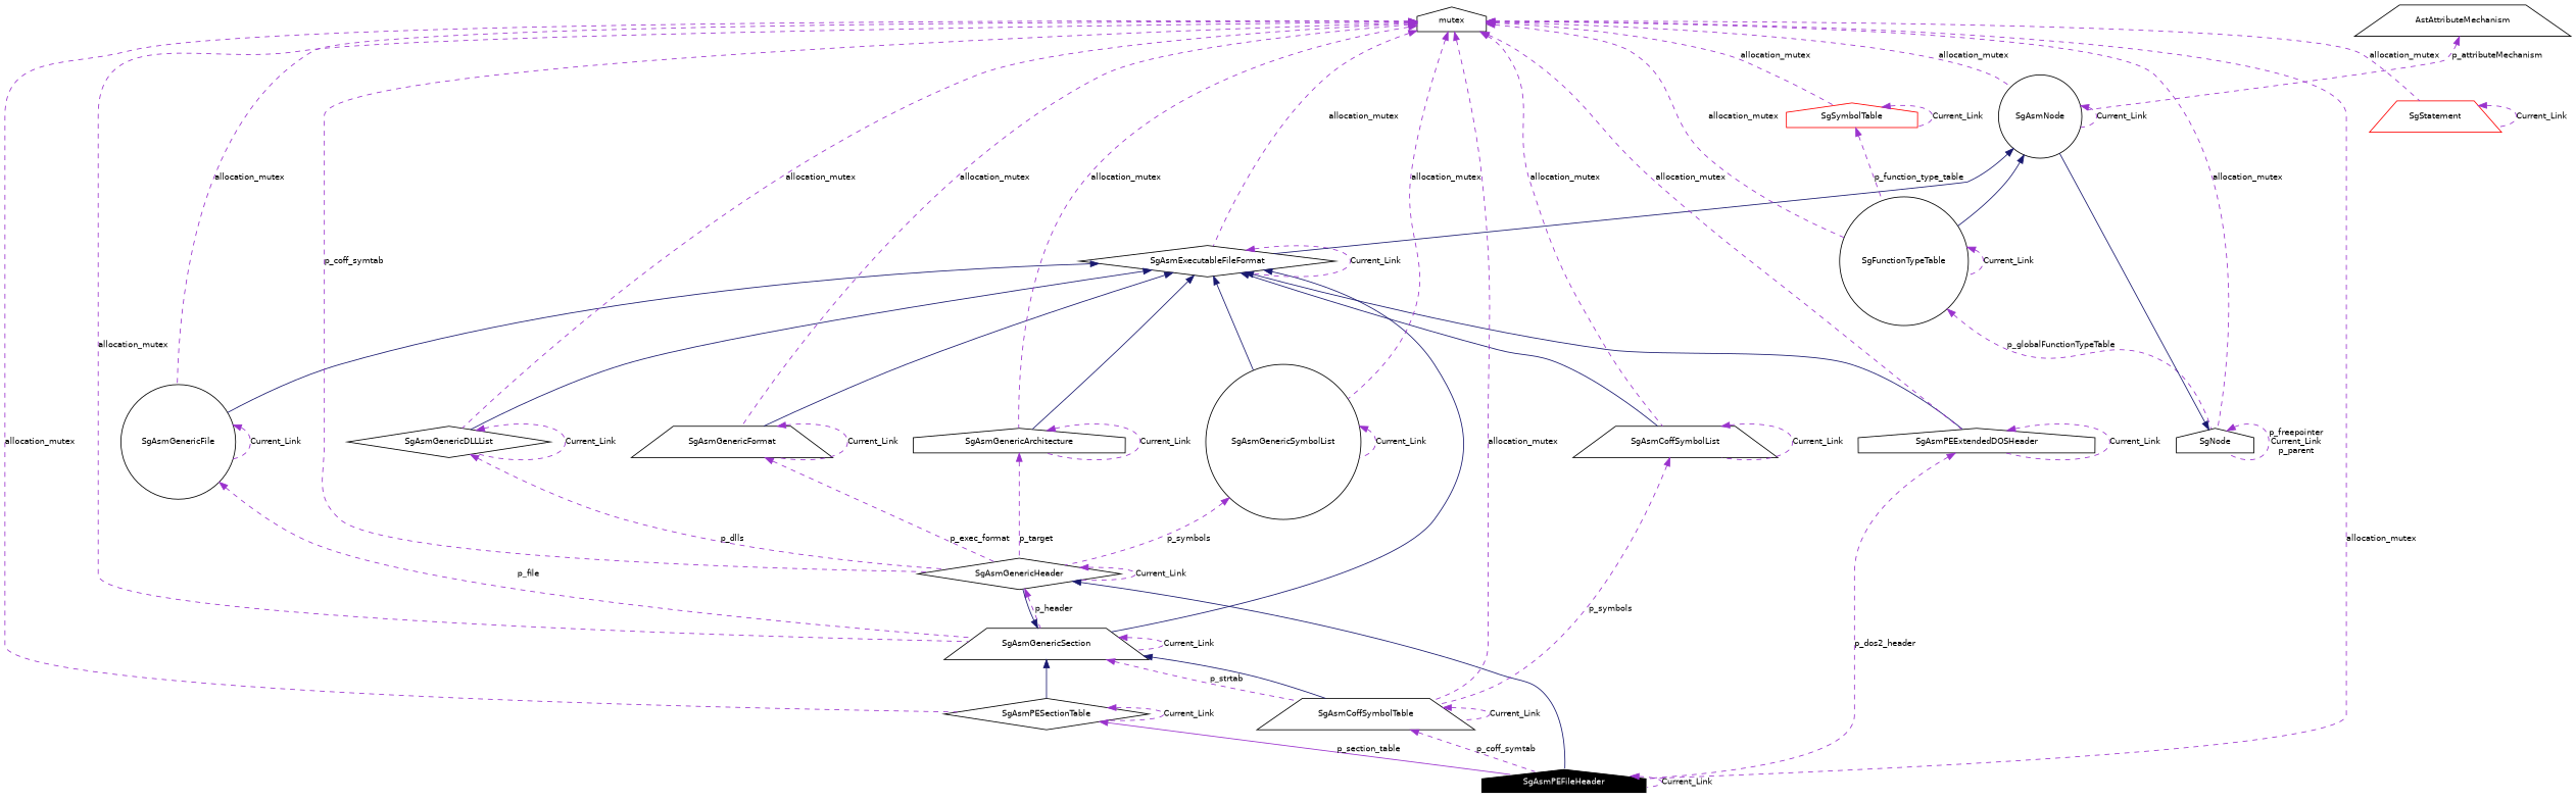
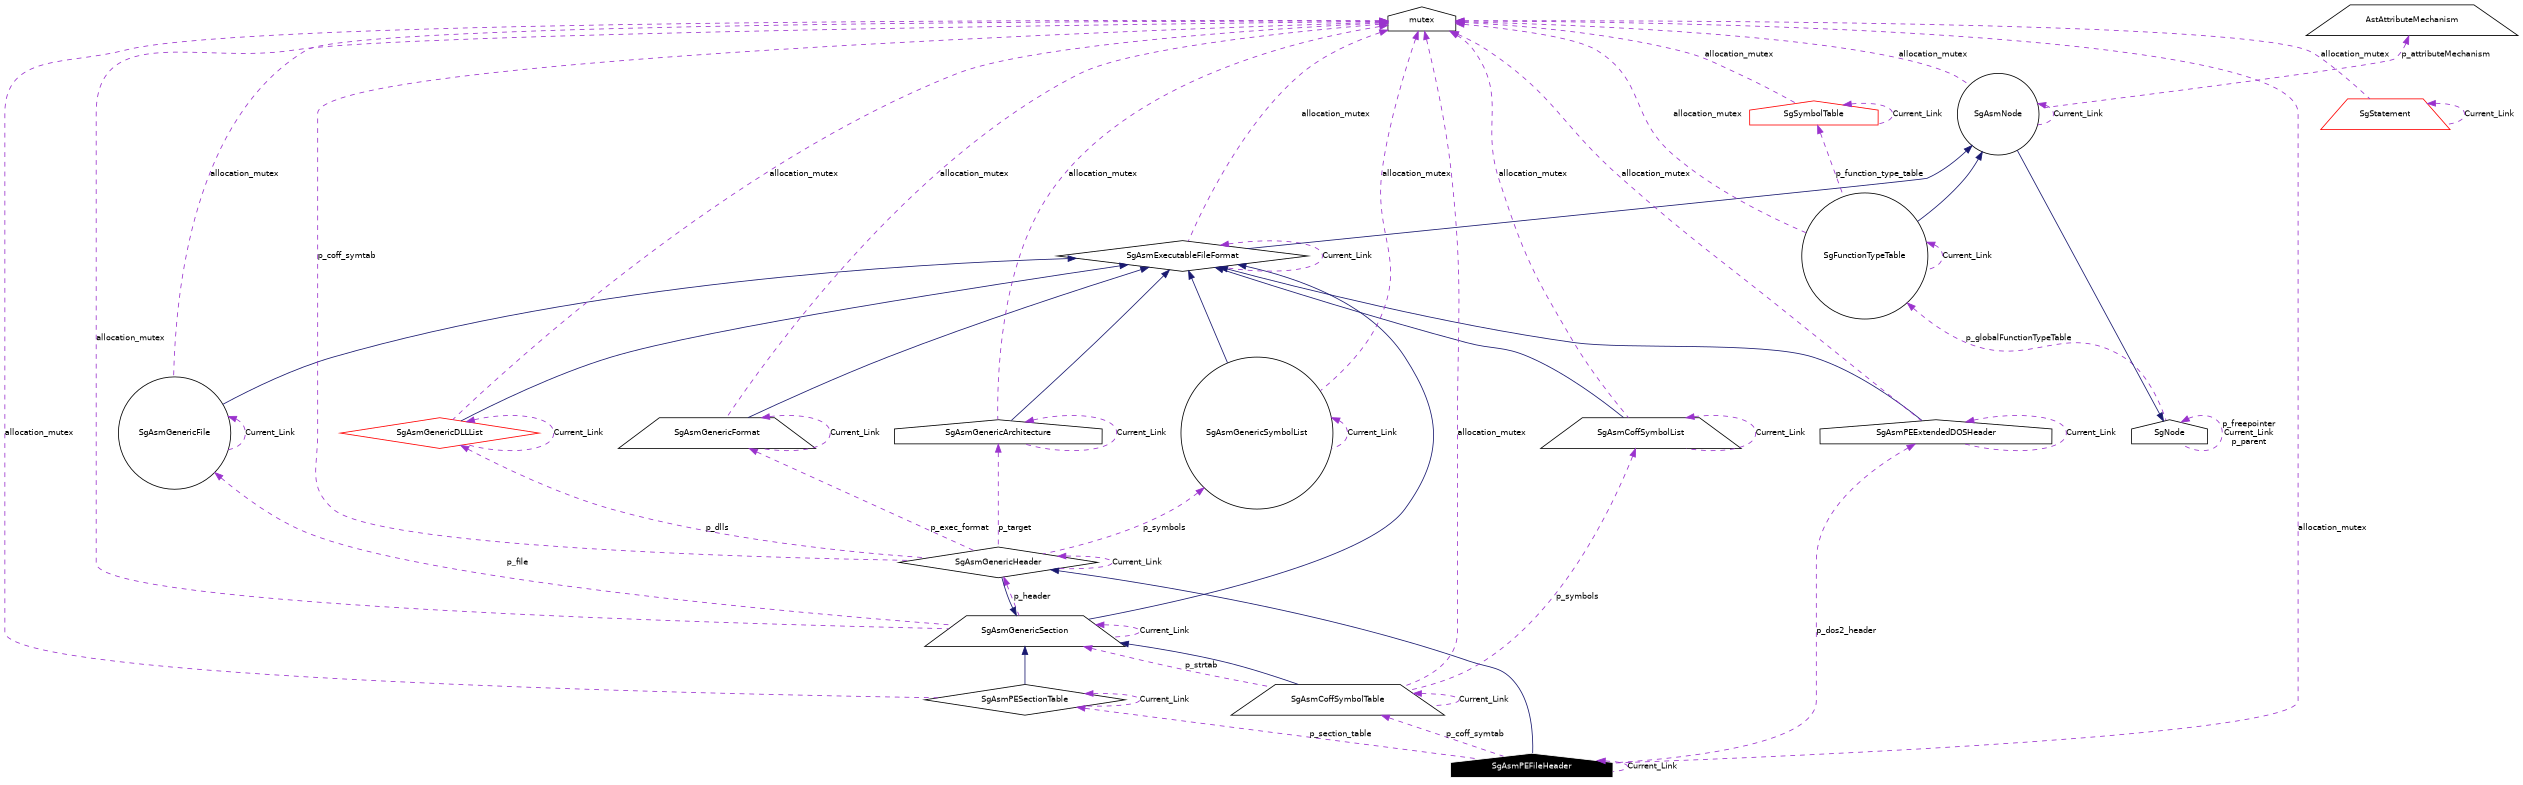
  digraph {
    node [color=black fontname=Helvetica fontsize=10 shape=house]
    edge [color=darkorchid3 dir=back fontname=Helvetica fontsize=10 labelfontname=Helvetica labelfontsize=10 style=dashed]
    n1 [color=white fillcolor=black fontcolor=white height=0.2 label=SgAsmPEFileHeader style=filled width=0.4]
    n2 [height=0.2 label=SgAsmGenericHeader shape=diamond width=0.4]
    n3 [height=0.2 label=SgAsmGenericSection shape=trapezium width=0.4]
    n4 [height=0.2 label=SgAsmPESectionTable shape=diamond width=0.4]
    n5 [height=0.2 label=SgAsmCoffSymbolTable shape=trapezium width=0.4]
    n6 [height=0.2 label=SgAsmExecutableFileFormat shape=diamond width=0.4]
    n7 [height=0.2 label=SgAsmGenericFile shape=circle width=0.4]
    n8 [height=0.2 label=SgAsmGenericFormat shape=trapezium width=0.4]
    n9 [height=0.2 label=SgAsmGenericArchitecture width=0.4]
-   n10 [height=0.2 label=SgAsmGenericDLLList shape=diamond width=0.4]
+   n10 [color=red height=0.2 label=SgAsmGenericDLLList shape=diamond width=0.4]
    n11 [height=0.2 label=SgAsmGenericSymbolList shape=circle width=0.4]
    n12 [height=0.2 label=SgAsmPEExtendedDOSHeader width=0.4]
    n13 [height=0.2 label=SgAsmCoffSymbolList shape=trapezium width=0.4]
    n14 [height=0.2 label=SgAsmNode shape=circle width=0.4]
    n15 [height=0.2 label=SgFunctionTypeTable shape=circle width=0.4]
    n16 [height=0.2 label=SgNode width=0.4]
    n17 [color=red height=0.2 label=SgStatement shape=trapezium width=0.4]
    n18 [height=0.2 label=mutex width=0.4]
    n19 [color=red height=0.2 label=SgSymbolTable width=0.4]
    n20 [height=0.2 label=AstAttributeMechanism shape=trapezium width=0.4]
    n1 -> n1 [label=Current_Link]
    n2 -> n1 [color=midnightblue style=solid]
    n2 -> n2 [label=Current_Link]
    n2 -> n3 [label=p_header]
    n3 -> n2 [color=midnightblue style=solid]
    n3 -> n3 [label=Current_Link]
    n3 -> n4 [color=midnightblue style=solid]
    n3 -> n5 [color=midnightblue style=solid]
    n3 -> n5 [label=p_strtab]
-   n4 -> n1 [label=p_section_table style=solid]
+   n4 -> n1 [label=p_section_table]
    n4 -> n4 [label=Current_Link]
    n5 -> n1 [label=p_coff_symtab]
    n5 -> n5 [label=Current_Link]
    n6 -> n3 [color=midnightblue style=solid]
    n6 -> n6 [label=Current_Link]
    n6 -> n7 [color=midnightblue style=solid]
    n6 -> n8 [color=midnightblue style=solid]
    n6 -> n9 [color=midnightblue style=solid]
    n6 -> n10 [color=midnightblue style=solid]
    n6 -> n11 [color=midnightblue style=solid]
    n6 -> n12 [color=midnightblue style=solid]
    n6 -> n13 [color=midnightblue style=solid]
    n7 -> n3 [label=p_file]
    n7 -> n7 [label=Current_Link]
    n8 -> n2 [label=p_exec_format]
    n8 -> n8 [label=Current_Link]
    n9 -> n2 [label=p_target]
    n9 -> n9 [label=Current_Link]
    n10 -> n2 [label=p_dlls]
    n10 -> n10 [label=Current_Link]
    n11 -> n2 [label=p_symbols]
    n11 -> n11 [label=Current_Link]
    n12 -> n1 [label=p_dos2_header]
    n12 -> n12 [label=Current_Link]
    n13 -> n5 [label=p_symbols]
    n13 -> n13 [label=Current_Link]
    n14 -> n6 [color=midnightblue style=solid]
    n14 -> n14 [label=Current_Link]
    n14 -> n15 [color=midnightblue style=solid]
    n15 -> n15 [label=Current_Link]
    n15 -> n16 [label=p_globalFunctionTypeTable]
    n16 -> n14 [color=midnightblue style=solid]
    n16 -> n16 [label="p_freepointer\nCurrent_Link\np_parent"]
    n17 -> n17 [label=Current_Link]
    n18 -> n1 [label=allocation_mutex]
    n18 -> n2 [label=p_coff_symtab]
    n18 -> n3 [label=allocation_mutex]
    n18 -> n4 [label=allocation_mutex]
    n18 -> n5 [label=allocation_mutex]
    n18 -> n6 [label=allocation_mutex]
    n18 -> n7 [label=allocation_mutex]
    n18 -> n8 [label=allocation_mutex]
    n18 -> n9 [label=allocation_mutex]
    n18 -> n10 [label=allocation_mutex]
    n18 -> n11 [label=allocation_mutex]
    n18 -> n12 [label=allocation_mutex]
    n18 -> n13 [label=allocation_mutex]
    n18 -> n14 [label=allocation_mutex]
    n18 -> n15 [label=allocation_mutex]
-   n18 -> n16 [label=allocation_mutex]
    n18 -> n17 [label=allocation_mutex]
    n18 -> n19 [label=allocation_mutex]
    n19 -> n15 [label=p_function_type_table]
    n19 -> n19 [label=Current_Link]
    n20 -> n14 [label=p_attributeMechanism]
  }
